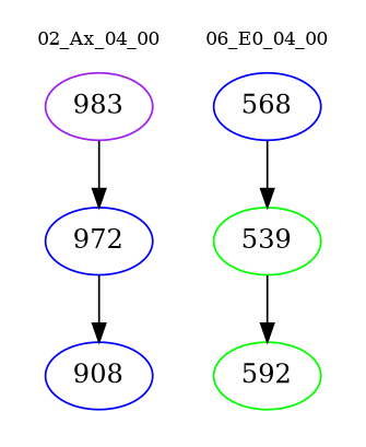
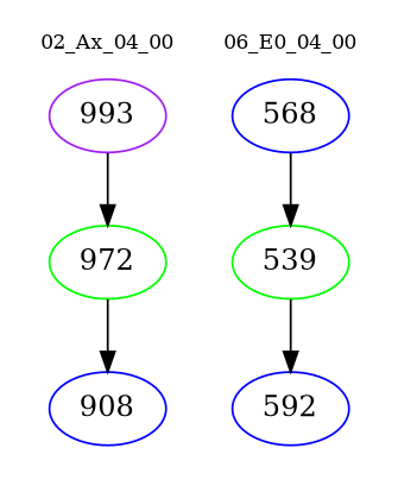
  digraph {
    node [color=blue]
    edge [color=black]
-   n1 [color=purple label=983]
-   n2 [label=972]
+   n1 [color=purple label=993]
+   n2 [color=green label=972]
    n3 [label=908]
    n4 [label=568]
    n5 [color=green label=539]
-   n6 [color=green label=592]
+   n6 [label=592]
    subgraph cluster_1 {
      color=white
      fontsize=10
      label="02_Ax_04_00"
      n1
      n2
      n3
    }
    subgraph cluster_2 {
      color=white
      fontsize=10
      label="06_E0_04_00"
      n4
      n5
      n6
    }
    n1 -> n2
    n2 -> n3
    n4 -> n5
    n5 -> n6
  }
